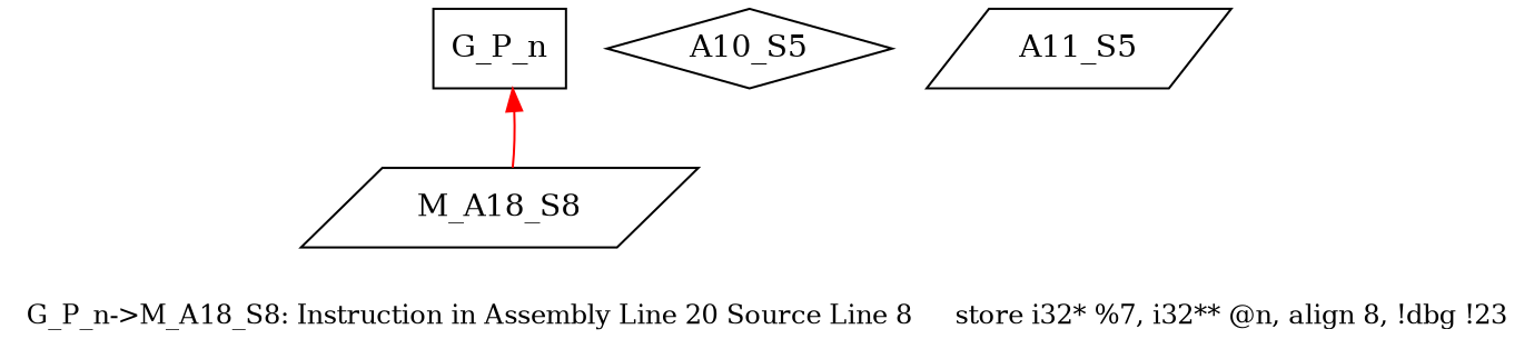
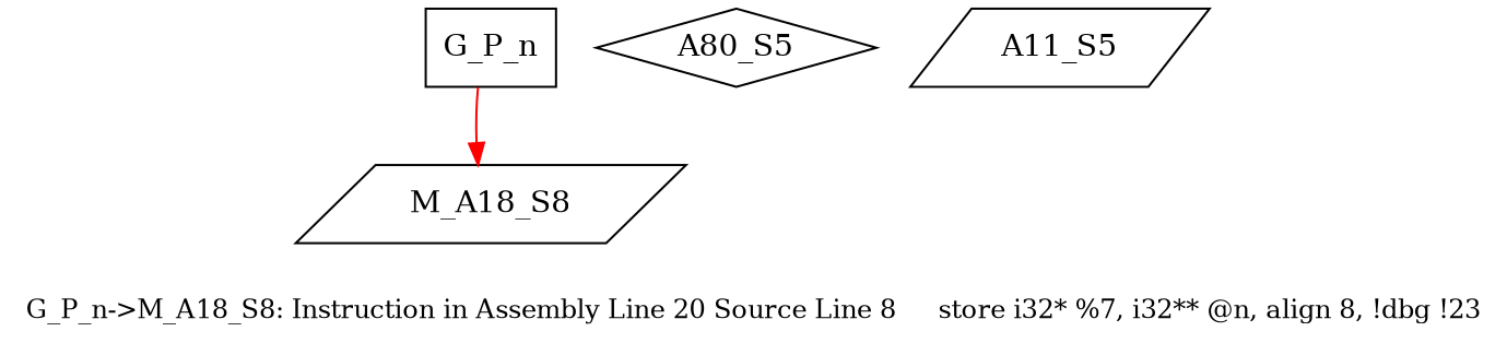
  digraph {
    fontsize=12
    label="G_P_n->M_A18_S8: Instruction in Assembly Line 20 Source Line 8	store i32* %7, i32** @n, align 8, !dbg !23"
    node [shape=parallelogram]
    G_P_n [shape=box]
    M_A18_S8
-   A10_S5 [shape=diamond]
+   A10_S5 [shape=diamond label=A80_S5]
    A11_S5
-   M_A18_S8 -> G_P_n [color=red]
+   G_P_n -> M_A18_S8 [color=red]
  }
